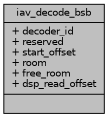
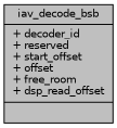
  digraph {
-   n1 [color=black fillcolor=grey75 fontcolor=black fontname=Helvetica fontsize=10 height=0.2 label="{iav_decode_bsb\n|+ decoder_id\l+ reserved\l+ start_offset\l+ room\l+ free_room\l+ dsp_read_offset\l|}" shape=record style=filled width=0.4]
+   n1 [color=black fillcolor=grey75 fontcolor=black fontname=Helvetica fontsize=10 height=0.2 label="{iav_decode_bsb\n|+ decoder_id\l+ reserved\l+ start_offset\l+ offset\l+ free_room\l+ dsp_read_offset\l|}" shape=record style=filled width=0.4]
  }
